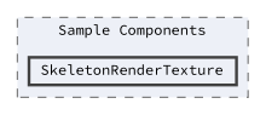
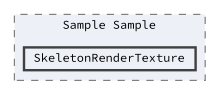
  digraph {
    compound=true
    rankdir=LR
    fontname="Source Code Pro"
    n1 [color=grey25 fillcolor="#edf0f7" fontname="Source Code Pro" fontsize=10 height=0.2 label=SkeletonRenderTexture shape=box style="filled,bold" width=0.4]
    subgraph cluster_1 {
      bgcolor="#edf0f7"
      fontsize=10
-     label="Sample Components"
+     label="Sample Sample"
      pencolor=grey50
      style="filled,dashed"
      n1
    }
  }
